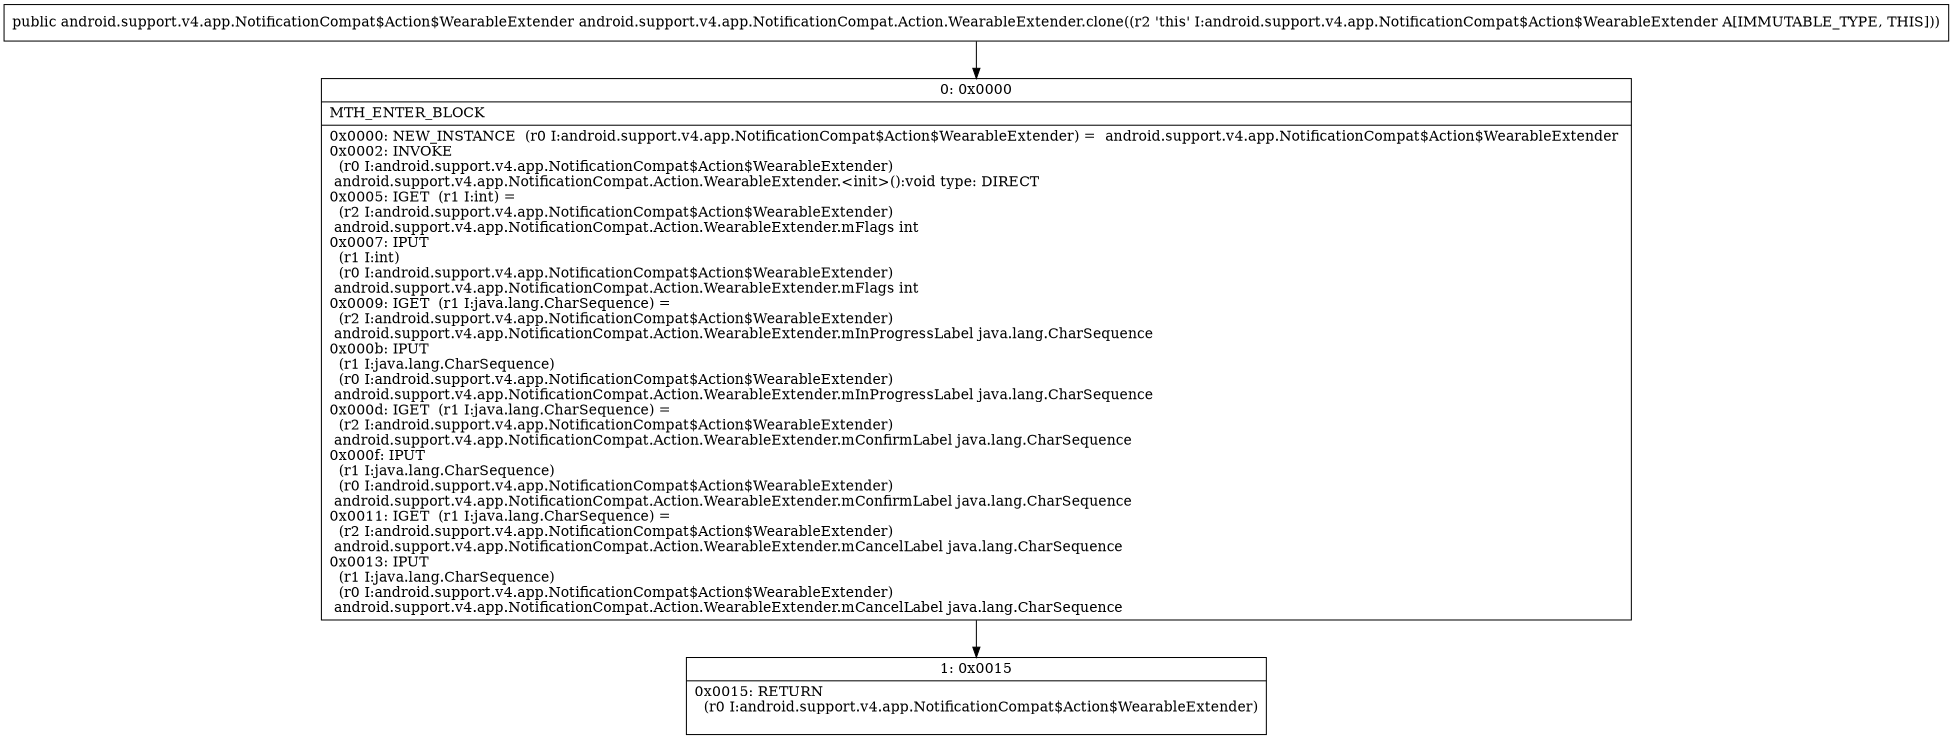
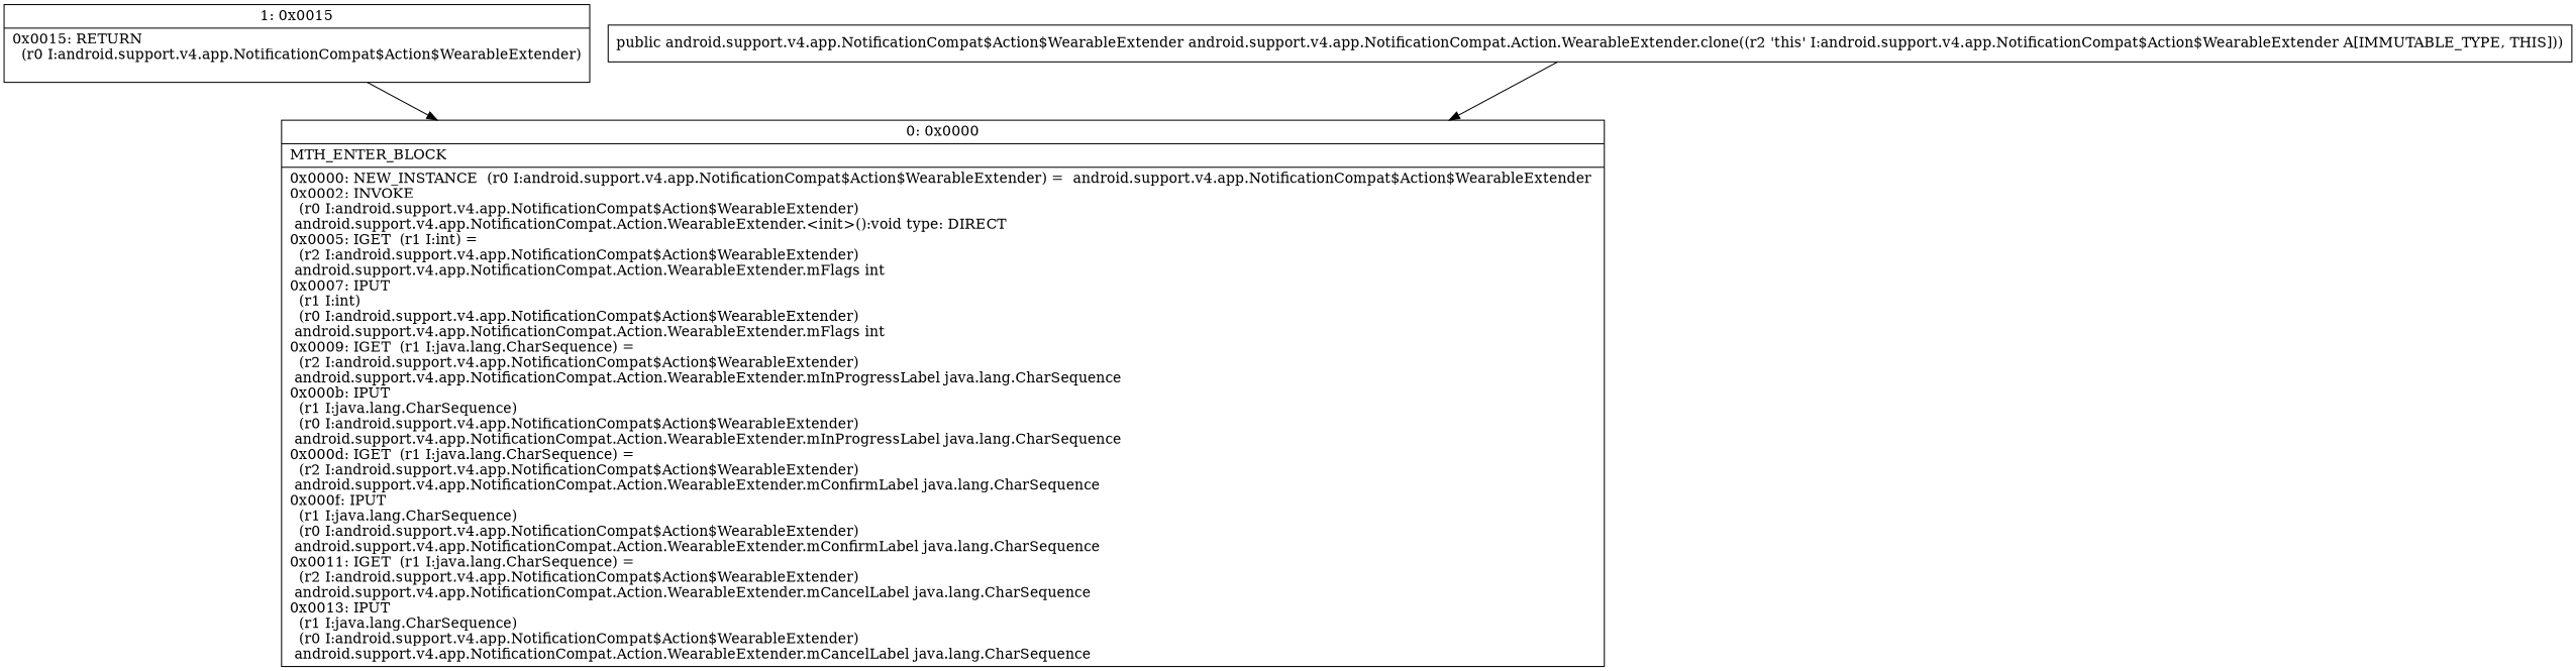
  digraph {
    fontname="DejaVu Serif"
    node [shape=record fontname="DejaVu Serif"]
    edge [fontname="DejaVu Serif"]
    n1 [label="{0\:\ 0x0000|MTH_ENTER_BLOCK\l|0x0000: NEW_INSTANCE  (r0 I:android.support.v4.app.NotificationCompat$Action$WearableExtender) =  android.support.v4.app.NotificationCompat$Action$WearableExtender \l0x0002: INVOKE  \l  (r0 I:android.support.v4.app.NotificationCompat$Action$WearableExtender)\l android.support.v4.app.NotificationCompat.Action.WearableExtender.\<init\>():void type: DIRECT \l0x0005: IGET  (r1 I:int) = \l  (r2 I:android.support.v4.app.NotificationCompat$Action$WearableExtender)\l android.support.v4.app.NotificationCompat.Action.WearableExtender.mFlags int \l0x0007: IPUT  \l  (r1 I:int)\l  (r0 I:android.support.v4.app.NotificationCompat$Action$WearableExtender)\l android.support.v4.app.NotificationCompat.Action.WearableExtender.mFlags int \l0x0009: IGET  (r1 I:java.lang.CharSequence) = \l  (r2 I:android.support.v4.app.NotificationCompat$Action$WearableExtender)\l android.support.v4.app.NotificationCompat.Action.WearableExtender.mInProgressLabel java.lang.CharSequence \l0x000b: IPUT  \l  (r1 I:java.lang.CharSequence)\l  (r0 I:android.support.v4.app.NotificationCompat$Action$WearableExtender)\l android.support.v4.app.NotificationCompat.Action.WearableExtender.mInProgressLabel java.lang.CharSequence \l0x000d: IGET  (r1 I:java.lang.CharSequence) = \l  (r2 I:android.support.v4.app.NotificationCompat$Action$WearableExtender)\l android.support.v4.app.NotificationCompat.Action.WearableExtender.mConfirmLabel java.lang.CharSequence \l0x000f: IPUT  \l  (r1 I:java.lang.CharSequence)\l  (r0 I:android.support.v4.app.NotificationCompat$Action$WearableExtender)\l android.support.v4.app.NotificationCompat.Action.WearableExtender.mConfirmLabel java.lang.CharSequence \l0x0011: IGET  (r1 I:java.lang.CharSequence) = \l  (r2 I:android.support.v4.app.NotificationCompat$Action$WearableExtender)\l android.support.v4.app.NotificationCompat.Action.WearableExtender.mCancelLabel java.lang.CharSequence \l0x0013: IPUT  \l  (r1 I:java.lang.CharSequence)\l  (r0 I:android.support.v4.app.NotificationCompat$Action$WearableExtender)\l android.support.v4.app.NotificationCompat.Action.WearableExtender.mCancelLabel java.lang.CharSequence \l}"]
    n2 [label="{1\:\ 0x0015|0x0015: RETURN  \l  (r0 I:android.support.v4.app.NotificationCompat$Action$WearableExtender)\l \l}"]
    n3 [label="{public android.support.v4.app.NotificationCompat$Action$WearableExtender android.support.v4.app.NotificationCompat.Action.WearableExtender.clone((r2 'this' I:android.support.v4.app.NotificationCompat$Action$WearableExtender A[IMMUTABLE_TYPE, THIS])) }"]
-   n1 -> n2
+   n2 -> n1
    n3 -> n1
  }
